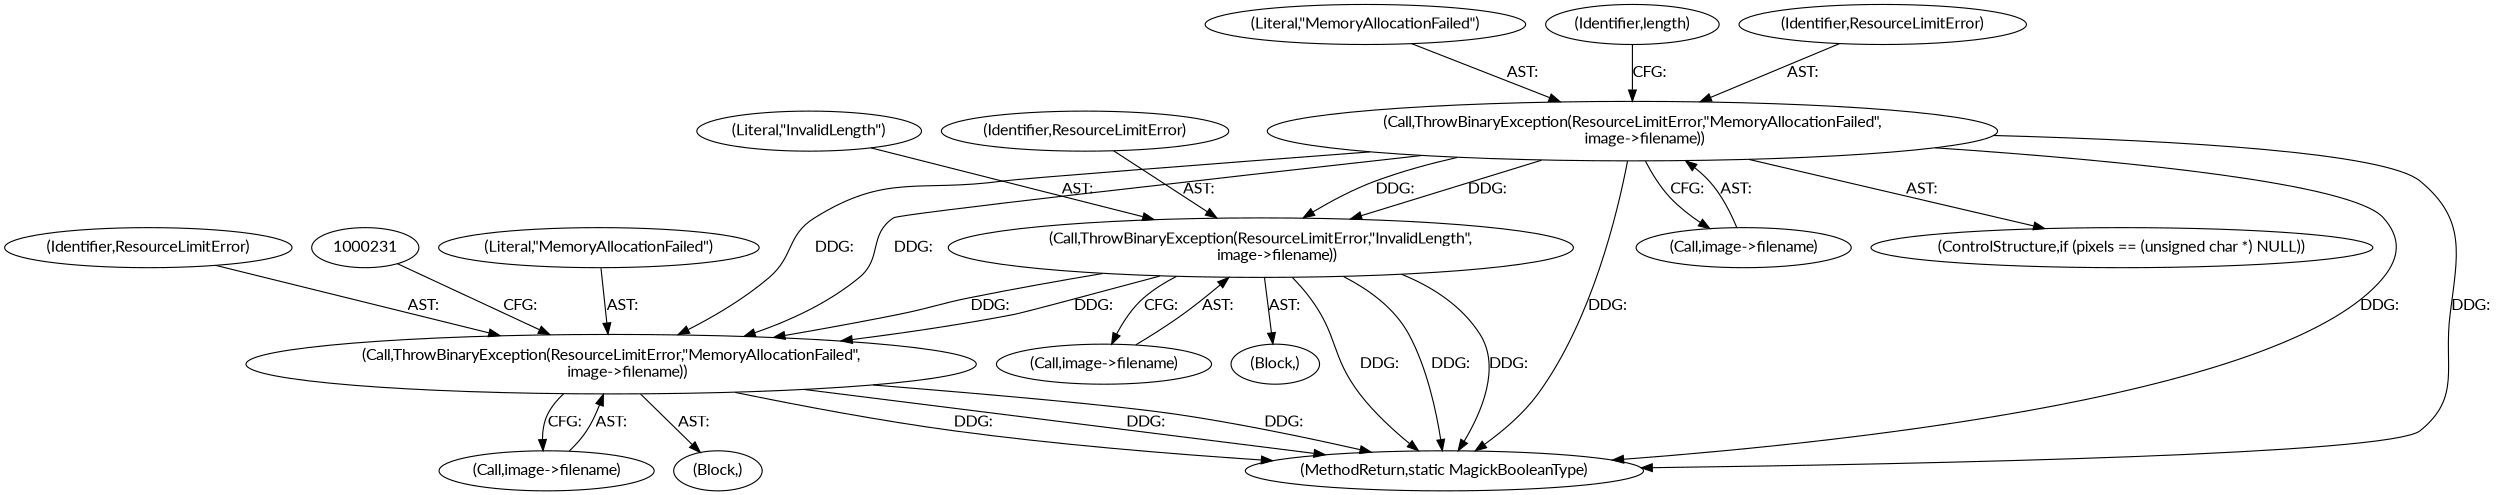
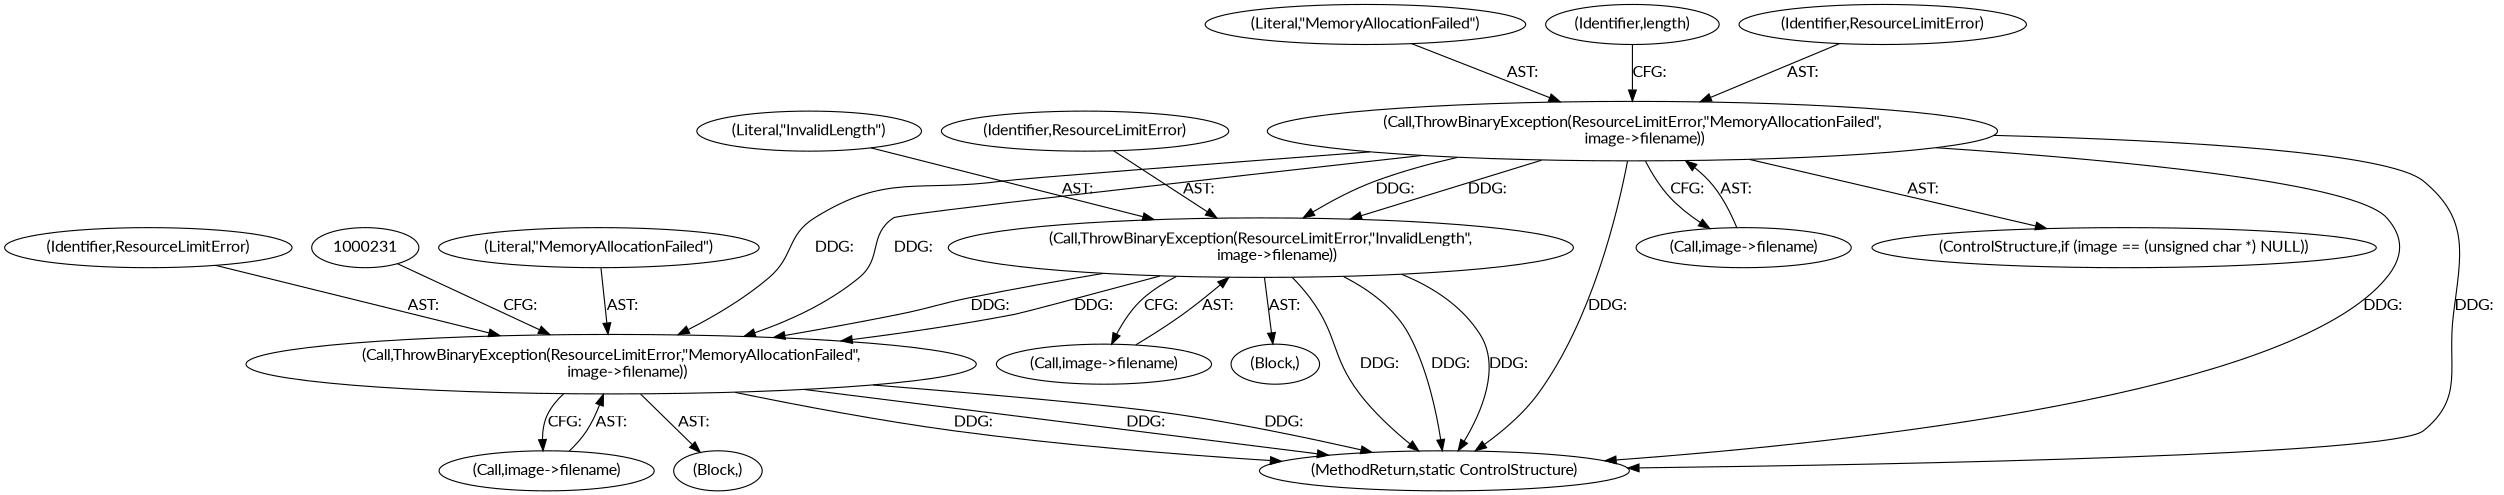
  digraph {
    fontname=Lato
    node [fontname=Lato]
    edge [fontname=Lato]
    n1 [label="(Call,ThrowBinaryException(ResourceLimitError,\"InvalidLength\",\n        image->filename))"]
    n2 [label="(Call,ThrowBinaryException(ResourceLimitError,\"MemoryAllocationFailed\",\n        image->filename))"]
-   n3 [label="(MethodReturn,static MagickBooleanType)"]
+   n3 [label="(MethodReturn,static ControlStructure)"]
    n4 [label="(Block,)"]
    n5 [label="(Call,image->filename)"]
    n6 [label="(Call,image->filename)"]
    n7 [label="(Block,)"]
    n8 [label="(Call,ThrowBinaryException(ResourceLimitError,\"MemoryAllocationFailed\",\n      image->filename))"]
    n9 [label="(Call,image->filename)"]
-   n10 [label="(ControlStructure,if (pixels == (unsigned char *) NULL))"]
+   n10 [label="(ControlStructure,if (image == (unsigned char *) NULL))"]
    n11 [label="(Literal,\"MemoryAllocationFailed\")"]
    n12 [label="(Identifier,ResourceLimitError)"]
    n13 [label="(Literal,\"MemoryAllocationFailed\")"]
    n14 [label="(Identifier,ResourceLimitError)"]
    n15 [label="(Identifier,length)"]
    n16 [label="(Literal,\"InvalidLength\")"]
    n17 [label="(Identifier,ResourceLimitError)"]
    1000231
    n1 -> n2 [label="DDG: "]
    n1 -> n2 [label="DDG: "]
    n1 -> n3 [label="DDG: "]
    n1 -> n3 [label="DDG: "]
    n1 -> n3 [label="DDG: "]
    n1 -> n4 [label="AST: "]
    n1 -> n5 [label="CFG: "]
    n2 -> n3 [label="DDG: "]
    n2 -> n3 [label="DDG: "]
    n2 -> n3 [label="DDG: "]
    n2 -> n6 [label="CFG: "]
    n2 -> n7 [label="AST: "]
    n5 -> n1 [label="AST: "]
    n6 -> n2 [label="AST: "]
    n8 -> n1 [label="DDG: "]
    n8 -> n1 [label="DDG: "]
    n8 -> n2 [label="DDG: "]
    n8 -> n2 [label="DDG: "]
    n8 -> n3 [label="DDG: "]
    n8 -> n3 [label="DDG: "]
    n8 -> n3 [label="DDG: "]
    n8 -> n9 [label="CFG: "]
    n8 -> n10 [label="AST: "]
    n9 -> n8 [label="AST: "]
    n11 -> n2 [label="AST: "]
    n12 -> n1 [label="AST: "]
    n13 -> n8 [label="AST: "]
    n14 -> n2 [label="AST: "]
    n15 -> n8 [label="CFG: "]
    n16 -> n1 [label="AST: "]
    n17 -> n8 [label="AST: "]
    1000231 -> n2 [label="CFG: "]
  }
